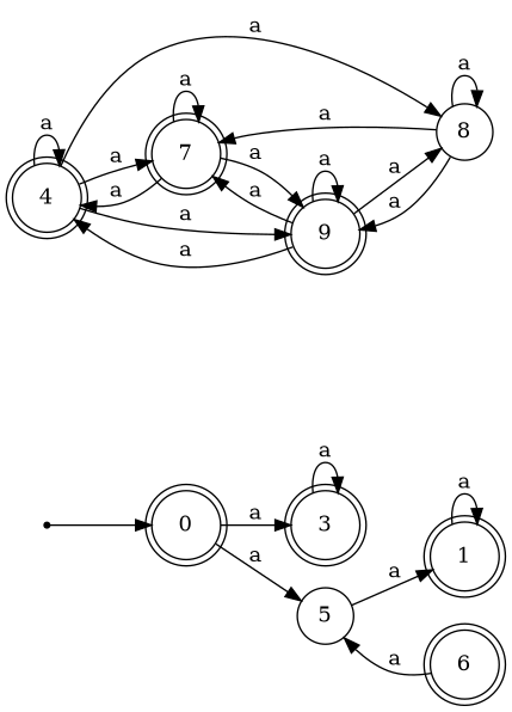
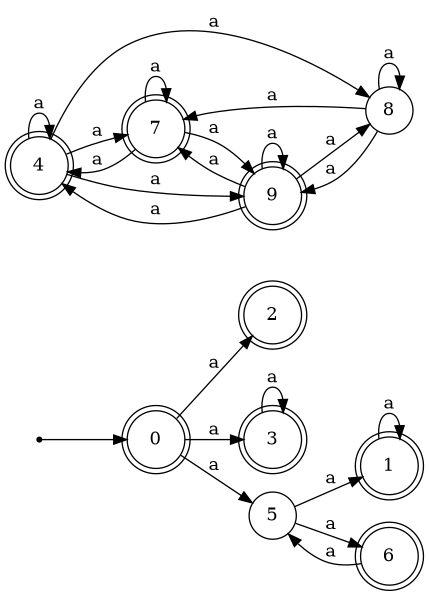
  digraph {
    rankdir=LR
    node [shape=doublecircle]
    dummy0 [shape=point]
    0
+   2
    3
    5 [shape=circle]
    1
    4
    7
    8 [shape=circle]
    9
    6
    dummy0 -> 0
+   0 -> 2 [label=a]
    0 -> 3 [label=a]
    0 -> 5 [label=a]
    3 -> 3 [label=a]
    5 -> 1 [label=a]
+   5 -> 6 [label=a]
    1 -> 1 [label=a]
    4 -> 4 [label=a]
    4 -> 7 [label=a]
    4 -> 8 [label=a]
    4 -> 9 [label=a]
    7 -> 4 [label=a]
    7 -> 7 [label=a]
    7 -> 9 [label=a]
    8 -> 7 [label=a]
    8 -> 8 [label=a]
    8 -> 9 [label=a]
    9 -> 4 [label=a]
    9 -> 7 [label=a]
    9 -> 8 [label=a]
    9 -> 9 [label=a]
    6 -> 5 [label=a]
  }
